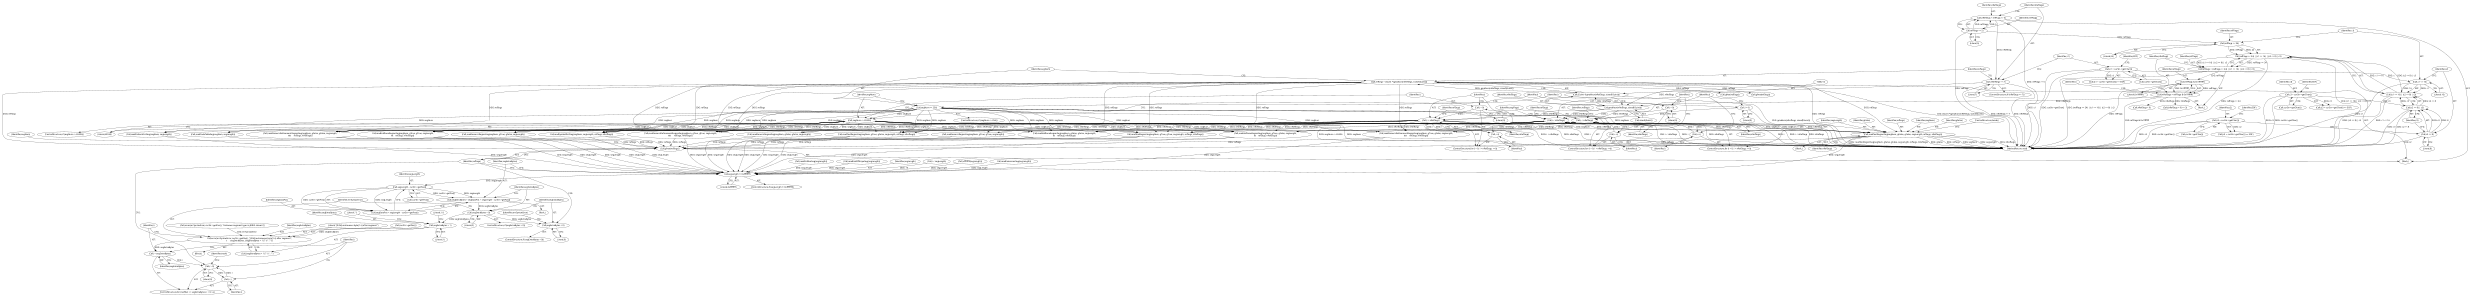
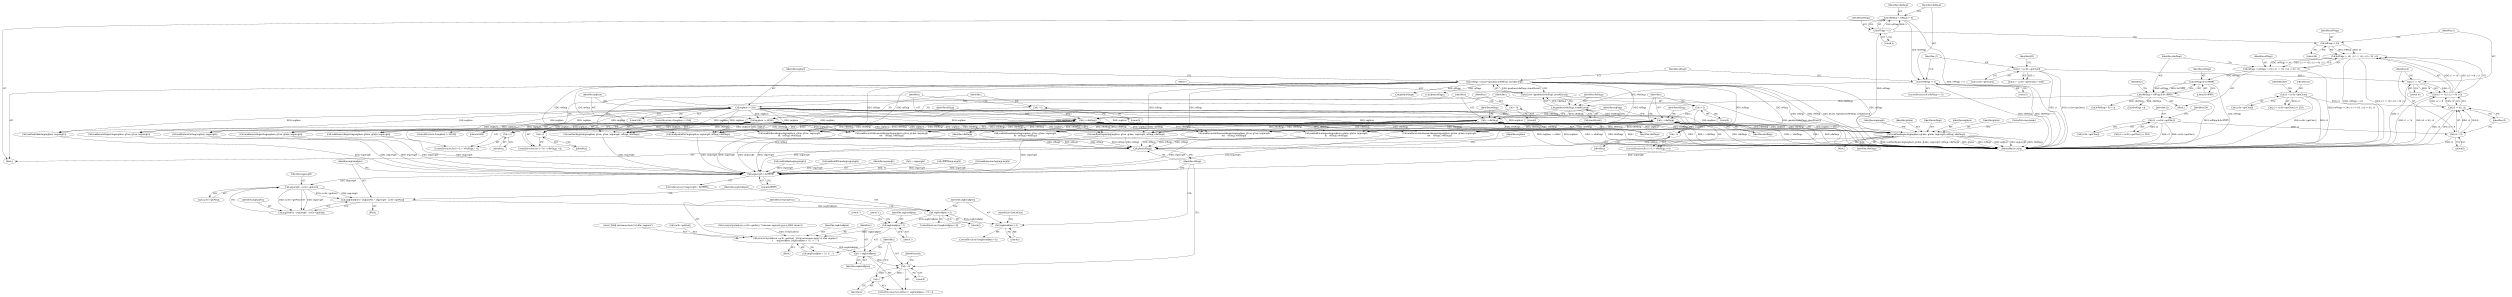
  digraph {
    fontname="Noto Sans"
    node [fontname="Noto Sans"]
    edge [fontname="Noto Sans"]
    n1 [label="(Call,readTextRegionSeg(segNum, gFalse, gFalse, segLength, refSegs, nRefSegs))"]
    n2 [label="(Call,segLength != 0xffffffff)"]
    n3 [label="(Call,gfree(refSegs))"]
    n4 [label="(Block,)"]
    n5 [label="(MethodReturn,void)"]
    n6 [label="(Identifier,nRefSegs)"]
    n7 [label="(Call,segLength - curStr->getPos())"]
    n8 [label="(ControlStructure,if (segLength != 0xffffffff))"]
    n9 [label="(Literal,0xffffffff)"]
    n10 [label="(Block,)"]
    n11 [label="(Identifier,refSegs)"]
    n12 [label="(Call,segNum <= 256)"]
    n13 [label="(Call,segNum <= 65536)"]
    n14 [label="(Call,readSymbolDictSeg(segNum, segLength, refSegs, nRefSegs))"]
    n15 [label="(Call,readGenericRegionSeg(segNum, gFalse, gFalse, segLength))"]
    n16 [label="(Call,readGenericRegionSeg(segNum, gTrue, gTrue, segLength))"]
    n17 [label="(Call,readPatternDictSeg(segNum, segLength))"]
    n18 [label="(Call,readHalftoneRegionSeg(segNum, gTrue, gFalse, segLength,\n\t\t\t    refSegs, nRefSegs))"]
    n19 [label="(Call,readGenericRefinementRegionSeg(segNum, gFalse, gFalse, segLength,\n\t\t\t\t     refSegs, nRefSegs))"]
    n20 [label="(Call,readCodeTableSeg(segNum, segLength))"]
    n21 [label="(Call,readGenericRefinementRegionSeg(segNum, gTrue, gFalse, segLength,\n\t\t\t\t     refSegs, nRefSegs))"]
+   n22 [label="(Literal,256)"]
    n23 [label="(Call,readGenericRefinementRegionSeg(segNum, gTrue, gTrue, segLength,\n\t\t\t\t     refSegs, nRefSegs))"]
    n24 [label="(ControlStructure,if (segNum <= 256))"]
    n25 [label="(Call,readTextRegionSeg(segNum, gTrue, gFalse, segLength, refSegs, nRefSegs))"]
    n26 [label="(Call,readHalftoneRegionSeg(segNum, gFalse, gFalse, segLength,\n\t\t\t    refSegs, nRefSegs))"]
    n27 [label="(Call,readHalftoneRegionSeg(segNum, gTrue, gTrue, segLength,\n\t\t\t    refSegs, nRefSegs))"]
    n28 [label="(Call,readTextRegionSeg(segNum, gTrue, gTrue, segLength, refSegs, nRefSegs))"]
    n29 [label="(Call,readGenericRegionSeg(segNum, gTrue, gFalse, segLength))"]
    n30 [label="(ControlStructure,if (segNum <= 65536))"]
    n31 [label="(Literal,65536)"]
    n32 [label="(Call,refSegs = (Guint *)gmallocn(nRefSegs, sizeof(Guint)))"]
    n33 [label="(Call,(Guint *)gmallocn(nRefSegs, sizeof(Guint)))"]
    n34 [label="(Call,gfree(refSegs))"]
    n35 [label="(Call,gfree(refSegs))"]
    n36 [label="(Call,gmallocn(nRefSegs, sizeof(Guint)))"]
    n37 [label="(Call,i < nRefSegs)"]
    n38 [label="(Call,i < nRefSegs)"]
    n39 [label="(Call,i < nRefSegs)"]
    n40 [label="(Call,sizeof(Guint))"]
    n41 [label="(Call,++i)"]
    n42 [label="(Identifier,nRefSegs)"]
    n43 [label="(ControlStructure,for (i = 0; i < nRefSegs; ++i))"]
    n44 [label="(Call,++i)"]
    n45 [label="(ControlStructure,for (i = 0; i < nRefSegs; ++i))"]
    n46 [label="(Identifier,nRefSegs)"]
    n47 [label="(Call,++i)"]
    n48 [label="(ControlStructure,for (i = 0; i < nRefSegs; ++i))"]
    n49 [label="(Identifier,nRefSegs)"]
    n50 [label="(Call,nRefSegs == 7)"]
    n51 [label="(Literal,7)"]
    n52 [label="(ControlStructure,if (nRefSegs == 7))"]
    n53 [label="(Call,nRefSegs = refFlags >> 5)"]
    n54 [label="(Call,refFlags >> 5)"]
    n55 [label="(Call,refFlags << 24)"]
    n56 [label="(Literal,5)"]
    n57 [label="(Call,(refFlags << 24) | (c1 << 16) | (c2 << 8) | c3)"]
    n58 [label="(Literal,24)"]
    n59 [label="(Call,nRefSegs = refFlags & 0x1fffffff)"]
    n60 [label="(Call,refFlags & 0x1fffffff)"]
    n61 [label="(Call,nRefSegs + 9)"]
    n62 [label="(Call,(nRefSegs + 9) >> 3)"]
    n63 [label="(Block,)"]
    n64 [label="(Literal,0x1fffffff)"]
    n65 [label="(Call,refFlags = (refFlags << 24) | (c1 << 16) | (c2 << 8) | c3)"]
    n66 [label="(Call,(c1 << 16) | (c2 << 8) | c3)"]
    n67 [label="(Call,(c2 << 8) | c3)"]
    n68 [label="(Identifier,c3)"]
    n69 [label="(Call,c1 << 16)"]
    n70 [label="(Literal,16)"]
    n71 [label="(Call,c1 = curStr->getChar())"]
    n72 [label="(Call,curStr->getChar())"]
    n73 [label="(Call,(c1 = curStr->getChar()) == EOF)"]
    n74 [label="(Call,c2 << 8)"]
    n75 [label="(Literal,8)"]
    n76 [label="(Call,c2 = curStr->getChar())"]
    n77 [label="(Call,curStr->getChar())"]
    n78 [label="(Call,(c2 = curStr->getChar()) == EOF)"]
    n79 [label="(Call,c3 = curStr->getChar())"]
    n80 [label="(Call,(c3 = curStr->getChar()) == EOF)"]
    n81 [label="(Call,curStr->getChar())"]
    n82 [label="(Identifier,i)"]
    n83 [label="(Call,i = 0)"]
    n84 [label="(Literal,0)"]
    n85 [label="(Identifier,i)"]
    n86 [label="(Call,i = 0)"]
    n87 [label="(Literal,0)"]
    n88 [label="(Identifier,i)"]
    n89 [label="(Call,i = 0)"]
    n90 [label="(Literal,0)"]
    n91 [label="(Call,segExtraBytes = segDataPos + segLength - curStr->getPos())"]
    n92 [label="(Call,segDataPos + segLength - curStr->getPos())"]
    n93 [label="(Call,curStr->getPos())"]
    n94 [label="(Call,segExtraBytes > 0)"]
    n95 [label="(Block,)"]
    n96 [label="(Call,segExtraBytes > 1)"]
    n97 [label="(Call,segExtraBytes < 0)"]
    n98 [label="(Literal,0)"]
    n99 [label="(ControlStructure,if (segExtraBytes > 0))"]
    n100 [label="(Call,error(errSyntaxError, curStr->getPos(), \"{0:lld} extraneous byte{1:s} after segment\",\n \t      segExtraBytes, (segExtraBytes > 1) ? \"s\" : \"\"))"]
    n101 [label="(Literal,1)"]
    n102 [label="(Call,(segExtraBytes > 1) ? \"s\" : \"\")"]
    n103 [label="(ControlStructure,if (segExtraBytes < 0))"]
    n104 [label="(Literal,0)"]
    n105 [label="(Call,i = segExtraBytes)"]
    n106 [label="(Block,)"]
    n107 [label="(Call,i > 0)"]
    n108 [label="(ControlStructure,for (Goffset i = segExtraBytes; i > 0; i--))"]
    n109 [label="(Identifier,segExtraBytes)"]
    n110 [label="(Call,i--)"]
    n111 [label="(Literal,0)"]
    n112 [label="(Identifier,i)"]
    n113 [label="(Identifier,refSegs)"]
    n114 [label="(Identifier,segExtraBytes)"]
    n115 [label="(Identifier,i)"]
    n116 [label="(Literal,\"{0:lld} extraneous byte{1:s} after segment\")"]
    n117 [label="(Identifier,refSegs)"]
    n118 [label="(Identifier,c2)"]
    n119 [label="(Identifier,i)"]
    n120 [label="(Call,curStr->getPos())"]
    n121 [label="(Identifier,segNum)"]
    n122 [label="(Identifier,refFlags)"]
    n123 [label="(Literal,\"s\")"]
    n124 [label="(Call,readProfilesSeg(segLength))"]
    n125 [label="(Call,readEndOfStripeSeg(segLength))"]
    n126 [label="(Identifier,nRefSegs)"]
    n127 [label="(Identifier,i)"]
    n128 [label="(Identifier,c2)"]
    n129 [label="(Identifier,segNum)"]
    n130 [label="(Identifier,gFalse)"]
    n131 [label="(Identifier,nRefSegs)"]
    n132 [label="(Identifier,segExtraBytes)"]
    n133 [label="(Identifier,segLength)"]
    n134 [label="(Identifier,i)"]
    n135 [label="(Identifier,i)"]
    n136 [label="(ControlStructure,break;)"]
    n137 [label="(Identifier,refFlags)"]
    n138 [label="(Identifier,EOF)"]
    n139 [label="(Identifier,segExtraBytes)"]
    n140 [label="(Identifier,EOF)"]
    n141 [label="(Call,i < segLength)"]
    n142 [label="(Identifier,segDataPos)"]
    n143 [label="(Identifier,segLength)"]
    n144 [label="(Identifier,refFlags)"]
    n145 [label="(Identifier,segExtraBytes)"]
    n146 [label="(Call,error(errSyntaxError, curStr->getPos(), \"Unknown segment type in JBIG2 stream\"))"]
    n147 [label="(Identifier,trash)"]
    n148 [label="(Identifier,c1)"]
    n149 [label="(Identifier,c3)"]
    n150 [label="(Identifier,segLength)"]
    n151 [label="(Identifier,i)"]
    n152 [label="(Identifier,c1)"]
    n153 [label="(Identifier,segExtraBytes)"]
    n154 [label="(Identifier,gFalse)"]
    n155 [label="(Identifier,errSyntaxError)"]
    n156 [label="(Identifier,i)"]
    n157 [label="(Identifier,segNum)"]
    n158 [label="(Identifier,errSyntaxError)"]
    n159 [label="(Identifier,refFlags)"]
    n160 [label="(Identifier,refSegs)"]
    n161 [label="(Identifier,nRefSegs)"]
    n162 [label="(Literal,\"\")"]
    n163 [label="(Call,xffffffff(segLength))"]
    n164 [label="(Identifier,segFlags)"]
    n165 [label="(Identifier,segNum)"]
    n166 [label="(Identifier,nRefSegs)"]
    n167 [label="(Identifier,refSegs)"]
    n168 [label="(Identifier,i)"]
    n169 [label="(Call,readExtensionSeg(segLength))"]
    n170 [label="(Identifier,i)"]
    n171 [label="(Identifier,EOF)"]
    n172 [label="(Identifier,refSegs)"]
    1000214
    n1 -> n2 [label="DDG: segLength"]
    n1 -> n3 [label="DDG: refSegs"]
    n1 -> n4 [label="AST: "]
    n1 -> n5 [label="DDG: refSegs"]
    n1 -> n5 [label="DDG: segNum"]
    n1 -> n5 [label="DDG: segLength"]
    n1 -> n5 [label="DDG: nRefSegs"]
    n1 -> n5 [label="DDG: readTextRegionSeg(segNum, gFalse, gFalse, segLength, refSegs, nRefSegs)"]
    n1 -> n5 [label="DDG: gFalse"]
    n1 -> n6 [label="CFG: "]
    n2 -> n7 [label="DDG: segLength"]
    n2 -> n8 [label="AST: "]
    n2 -> n9 [label="CFG: "]
    n3 -> n10 [label="AST: "]
    n3 -> n11 [label="CFG: "]
    n6 -> n1 [label="AST: "]
    n7 -> n91 [label="DDG: segLength"]
    n7 -> n91 [label="DDG: curStr->getPos()"]
    n7 -> n92 [label="AST: "]
    n7 -> n92 [label="DDG: segLength"]
    n7 -> n92 [label="DDG: curStr->getPos()"]
    n7 -> n93 [label="CFG: "]
    n9 -> n2 [label="AST: "]
    n11 -> n2 [label="CFG: "]
    n11 -> n3 [label="AST: "]
    n11 -> n97 [label="CFG: "]
    n11 -> n107 [label="CFG: "]
    n12 -> n1 [label="DDG: segNum"]
    n12 -> n5 [label="DDG: segNum"]
    n12 -> n5 [label="DDG: segNum <= 256"]
    n12 -> n13 [label="DDG: segNum"]
    n12 -> n14 [label="DDG: segNum"]
    n12 -> n15 [label="DDG: segNum"]
    n12 -> n16 [label="DDG: segNum"]
    n12 -> n17 [label="DDG: segNum"]
    n12 -> n18 [label="DDG: segNum"]
    n12 -> n19 [label="DDG: segNum"]
    n12 -> n20 [label="DDG: segNum"]
    n12 -> n21 [label="DDG: segNum"]
+   n12 -> n22 [label="CFG: "]
    n12 -> n23 [label="DDG: segNum"]
    n12 -> n24 [label="AST: "]
    n12 -> n25 [label="DDG: segNum"]
    n12 -> n26 [label="DDG: segNum"]
    n12 -> n27 [label="DDG: segNum"]
    n12 -> n28 [label="DDG: segNum"]
    n12 -> n29 [label="DDG: segNum"]
    n13 -> n1 [label="DDG: segNum"]
    n13 -> n5 [label="DDG: segNum <= 65536"]
    n13 -> n5 [label="DDG: segNum"]
    n13 -> n14 [label="DDG: segNum"]
    n13 -> n15 [label="DDG: segNum"]
    n13 -> n16 [label="DDG: segNum"]
    n13 -> n17 [label="DDG: segNum"]
    n13 -> n18 [label="DDG: segNum"]
    n13 -> n19 [label="DDG: segNum"]
    n13 -> n20 [label="DDG: segNum"]
    n13 -> n21 [label="DDG: segNum"]
    n13 -> n23 [label="DDG: segNum"]
    n13 -> n25 [label="DDG: segNum"]
    n13 -> n26 [label="DDG: segNum"]
    n13 -> n27 [label="DDG: segNum"]
    n13 -> n28 [label="DDG: segNum"]
    n13 -> n29 [label="DDG: segNum"]
    n13 -> n30 [label="AST: "]
    n13 -> n31 [label="CFG: "]
    n14 -> n2 [label="DDG: segLength"]
    n14 -> n3 [label="DDG: refSegs"]
    n15 -> n2 [label="DDG: segLength"]
    n16 -> n2 [label="DDG: segLength"]
    n17 -> n2 [label="DDG: segLength"]
    n18 -> n2 [label="DDG: segLength"]
    n18 -> n3 [label="DDG: refSegs"]
    n19 -> n2 [label="DDG: segLength"]
    n19 -> n3 [label="DDG: refSegs"]
    n20 -> n2 [label="DDG: segLength"]
    n21 -> n2 [label="DDG: segLength"]
    n21 -> n3 [label="DDG: refSegs"]
+   n22 -> n12 [label="AST: "]
    n23 -> n2 [label="DDG: segLength"]
    n23 -> n3 [label="DDG: refSegs"]
    n25 -> n2 [label="DDG: segLength"]
    n25 -> n3 [label="DDG: refSegs"]
    n26 -> n2 [label="DDG: segLength"]
    n26 -> n3 [label="DDG: refSegs"]
    n27 -> n2 [label="DDG: segLength"]
    n27 -> n3 [label="DDG: refSegs"]
    n28 -> n2 [label="DDG: segLength"]
    n28 -> n3 [label="DDG: refSegs"]
    n29 -> n2 [label="DDG: segLength"]
    n31 -> n13 [label="AST: "]
    n32 -> n1 [label="DDG: refSegs"]
    n32 -> n3 [label="DDG: refSegs"]
    n32 -> n5 [label="DDG: refSegs"]
    n32 -> n5 [label="DDG: (Guint *)gmallocn(nRefSegs, sizeof(Guint))"]
    n32 -> n10 [label="AST: "]
    n32 -> n14 [label="DDG: refSegs"]
    n32 -> n18 [label="DDG: refSegs"]
    n32 -> n19 [label="DDG: refSegs"]
    n32 -> n21 [label="DDG: refSegs"]
    n32 -> n23 [label="DDG: refSegs"]
    n32 -> n25 [label="DDG: refSegs"]
    n32 -> n26 [label="DDG: refSegs"]
    n32 -> n27 [label="DDG: refSegs"]
    n32 -> n28 [label="DDG: refSegs"]
    n32 -> n33 [label="CFG: "]
    n32 -> n34 [label="DDG: refSegs"]
    n32 -> n35 [label="DDG: refSegs"]
    n33 -> n5 [label="DDG: gmallocn(nRefSegs, sizeof(Guint))"]
    n33 -> n32 [label="AST: "]
    n33 -> n32 [label="DDG: gmallocn(nRefSegs, sizeof(Guint))"]
    n33 -> n36 [label="CFG: "]
    n36 -> n33 [label="AST: "]
    n36 -> n33 [label="DDG: nRefSegs"]
    n36 -> n37 [label="DDG: nRefSegs"]
    n36 -> n38 [label="DDG: nRefSegs"]
    n36 -> n39 [label="DDG: nRefSegs"]
    n36 -> n40 [label="CFG: "]
    n37 -> n1 [label="DDG: nRefSegs"]
    n37 -> n5 [label="DDG: i < nRefSegs"]
    n37 -> n5 [label="DDG: nRefSegs"]
    n37 -> n5 [label="DDG: i"]
    n37 -> n14 [label="DDG: nRefSegs"]
    n37 -> n18 [label="DDG: nRefSegs"]
    n37 -> n19 [label="DDG: nRefSegs"]
    n37 -> n21 [label="DDG: nRefSegs"]
    n37 -> n23 [label="DDG: nRefSegs"]
    n37 -> n25 [label="DDG: nRefSegs"]
    n37 -> n26 [label="DDG: nRefSegs"]
    n37 -> n27 [label="DDG: nRefSegs"]
    n37 -> n28 [label="DDG: nRefSegs"]
    n37 -> n41 [label="DDG: i"]
    n37 -> n42 [label="CFG: "]
    n37 -> n43 [label="AST: "]
    n38 -> n1 [label="DDG: nRefSegs"]
    n38 -> n5 [label="DDG: i"]
    n38 -> n5 [label="DDG: i < nRefSegs"]
    n38 -> n5 [label="DDG: nRefSegs"]
    n38 -> n14 [label="DDG: nRefSegs"]
    n38 -> n18 [label="DDG: nRefSegs"]
    n38 -> n19 [label="DDG: nRefSegs"]
    n38 -> n21 [label="DDG: nRefSegs"]
    n38 -> n23 [label="DDG: nRefSegs"]
    n38 -> n25 [label="DDG: nRefSegs"]
    n38 -> n26 [label="DDG: nRefSegs"]
    n38 -> n27 [label="DDG: nRefSegs"]
    n38 -> n28 [label="DDG: nRefSegs"]
    n38 -> n44 [label="DDG: i"]
    n38 -> n45 [label="AST: "]
    n38 -> n46 [label="CFG: "]
    n39 -> n1 [label="DDG: nRefSegs"]
    n39 -> n5 [label="DDG: i < nRefSegs"]
    n39 -> n5 [label="DDG: i"]
    n39 -> n5 [label="DDG: nRefSegs"]
    n39 -> n14 [label="DDG: nRefSegs"]
    n39 -> n18 [label="DDG: nRefSegs"]
    n39 -> n19 [label="DDG: nRefSegs"]
    n39 -> n21 [label="DDG: nRefSegs"]
    n39 -> n23 [label="DDG: nRefSegs"]
    n39 -> n25 [label="DDG: nRefSegs"]
    n39 -> n26 [label="DDG: nRefSegs"]
    n39 -> n27 [label="DDG: nRefSegs"]
    n39 -> n28 [label="DDG: nRefSegs"]
    n39 -> n47 [label="DDG: i"]
    n39 -> n48 [label="AST: "]
    n39 -> n49 [label="CFG: "]
    n40 -> n36 [label="AST: "]
    n41 -> n37 [label="DDG: i"]
    n41 -> n43 [label="AST: "]
    n41 -> n82 [label="CFG: "]
    n42 -> n37 [label="AST: "]
    n44 -> n38 [label="DDG: i"]
    n44 -> n45 [label="AST: "]
    n44 -> n85 [label="CFG: "]
    n46 -> n38 [label="AST: "]
    n47 -> n39 [label="DDG: i"]
    n47 -> n48 [label="AST: "]
    n47 -> n88 [label="CFG: "]
    n49 -> n39 [label="AST: "]
    n50 -> n5 [label="DDG: nRefSegs == 7"]
    n50 -> n5 [label="DDG: nRefSegs"]
    n50 -> n36 [label="DDG: nRefSegs"]
    n50 -> n51 [label="CFG: "]
    n50 -> n52 [label="AST: "]
    n51 -> n50 [label="AST: "]
    n53 -> n5 [label="DDG: refFlags >> 5"]
    n53 -> n10 [label="AST: "]
    n53 -> n50 [label="DDG: nRefSegs"]
    n53 -> n54 [label="CFG: "]
    n54 -> n5 [label="DDG: refFlags"]
    n54 -> n53 [label="AST: "]
    n54 -> n53 [label="DDG: refFlags"]
    n54 -> n53 [label="DDG: 5"]
-   n54 -> n55 [label="DDG: refFlags"]
+   n54 -> n55 [label="CFG: "]
    n54 -> n56 [label="CFG: "]
    n55 -> n57 [label="AST: "]
    n55 -> n57 [label="DDG: refFlags"]
    n55 -> n57 [label="DDG: 24"]
    n55 -> n58 [label="CFG: "]
    n56 -> n54 [label="AST: "]
    n57 -> n5 [label="DDG: refFlags << 24"]
    n57 -> n5 [label="DDG: (c1 << 16) | (c2 << 8) | c3"]
    n57 -> n65 [label="AST: "]
    n57 -> n65 [label="DDG: refFlags << 24"]
    n57 -> n65 [label="DDG: (c1 << 16) | (c2 << 8) | c3"]
    n57 -> n66 [label="CFG: "]
    n58 -> n55 [label="AST: "]
    n59 -> n5 [label="DDG: refFlags & 0x1fffffff"]
    n59 -> n36 [label="DDG: nRefSegs"]
    n59 -> n60 [label="CFG: "]
    n59 -> n61 [label="DDG: nRefSegs"]
    n59 -> n62 [label="DDG: nRefSegs"]
    n59 -> n63 [label="AST: "]
    n60 -> n5 [label="DDG: refFlags"]
    n60 -> n59 [label="AST: "]
    n60 -> n59 [label="DDG: refFlags"]
    n60 -> n59 [label="DDG: 0x1fffffff"]
    n60 -> n64 [label="CFG: "]
    n64 -> n60 [label="AST: "]
    n65 -> n5 [label="DDG: (refFlags << 24) | (c1 << 16) | (c2 << 8) | c3"]
    n65 -> n57 [label="CFG: "]
    n65 -> n60 [label="DDG: refFlags"]
    n65 -> n63 [label="AST: "]
    n66 -> n5 [label="DDG: (c2 << 8) | c3"]
    n66 -> n5 [label="DDG: c1 << 16"]
    n66 -> n57 [label="AST: "]
    n66 -> n57 [label="DDG: c1 << 16"]
    n66 -> n57 [label="DDG: (c2 << 8) | c3"]
    n66 -> n67 [label="CFG: "]
    n67 -> n5 [label="DDG: c2 << 8"]
    n67 -> n5 [label="DDG: c3"]
    n67 -> n66 [label="AST: "]
    n67 -> n66 [label="DDG: c2 << 8"]
    n67 -> n66 [label="DDG: c3"]
    n67 -> n68 [label="CFG: "]
    n68 -> n67 [label="AST: "]
    n68 -> n74 [label="CFG: "]
    n69 -> n5 [label="DDG: c1"]
    n69 -> n66 [label="AST: "]
    n69 -> n66 [label="DDG: c1"]
    n69 -> n66 [label="DDG: 16"]
    n69 -> n70 [label="CFG: "]
    n70 -> n69 [label="AST: "]
    n71 -> n5 [label="DDG: c1"]
    n71 -> n5 [label="DDG: curStr->getChar()"]
    n71 -> n69 [label="DDG: c1"]
    n71 -> n72 [label="CFG: "]
    n71 -> n73 [label="AST: "]
    n71 -> n73 [label="DDG: c1"]
    n72 -> n71 [label="AST: "]
    n74 -> n5 [label="DDG: c2"]
    n74 -> n67 [label="AST: "]
    n74 -> n67 [label="DDG: c2"]
    n74 -> n67 [label="DDG: 8"]
    n74 -> n75 [label="CFG: "]
    n75 -> n74 [label="AST: "]
    n76 -> n5 [label="DDG: c2"]
    n76 -> n5 [label="DDG: curStr->getChar()"]
    n76 -> n74 [label="DDG: c2"]
    n76 -> n77 [label="CFG: "]
    n76 -> n78 [label="AST: "]
    n76 -> n78 [label="DDG: c2"]
    n77 -> n76 [label="AST: "]
    n79 -> n5 [label="DDG: c3"]
    n79 -> n5 [label="DDG: curStr->getChar()"]
    n79 -> n67 [label="DDG: c3"]
    n79 -> n80 [label="AST: "]
    n79 -> n80 [label="DDG: c3"]
    n79 -> n81 [label="CFG: "]
    n81 -> n79 [label="AST: "]
    n82 -> n41 [label="AST: "]
    n83 -> n37 [label="DDG: i"]
    n83 -> n43 [label="AST: "]
    n83 -> n84 [label="CFG: "]
    n84 -> n83 [label="AST: "]
    n85 -> n44 [label="AST: "]
    n86 -> n38 [label="DDG: i"]
    n86 -> n45 [label="AST: "]
    n86 -> n87 [label="CFG: "]
    n87 -> n86 [label="AST: "]
    n88 -> n47 [label="AST: "]
    n89 -> n39 [label="DDG: i"]
    n89 -> n48 [label="AST: "]
    n89 -> n90 [label="CFG: "]
    n90 -> n89 [label="AST: "]
    n91 -> n92 [label="CFG: "]
    n91 -> n94 [label="DDG: segExtraBytes"]
    n91 -> n95 [label="AST: "]
    n92 -> n7 [label="CFG: "]
    n92 -> n91 [label="AST: "]
    n93 -> n7 [label="AST: "]
    n94 -> n96 [label="DDG: segExtraBytes"]
    n94 -> n97 [label="DDG: segExtraBytes"]
    n94 -> n98 [label="CFG: "]
    n94 -> n99 [label="AST: "]
    n96 -> n100 [label="DDG: segExtraBytes"]
    n96 -> n101 [label="CFG: "]
    n96 -> n102 [label="AST: "]
    n97 -> n103 [label="AST: "]
    n97 -> n104 [label="CFG: "]
    n98 -> n94 [label="AST: "]
    n100 -> n102 [label="CFG: "]
    n100 -> n105 [label="DDG: segExtraBytes"]
    n100 -> n106 [label="AST: "]
    n101 -> n96 [label="AST: "]
    n102 -> n100 [label="AST: "]
    n104 -> n97 [label="AST: "]
    n105 -> n107 [label="DDG: i"]
    n105 -> n108 [label="AST: "]
    n105 -> n109 [label="CFG: "]
    n107 -> n108 [label="AST: "]
    n107 -> n110 [label="DDG: i"]
    n107 -> n111 [label="CFG: "]
    n109 -> n105 [label="AST: "]
    n110 -> n107 [label="DDG: i"]
    n110 -> n108 [label="AST: "]
    n110 -> n112 [label="CFG: "]
    n111 -> n107 [label="AST: "]
    n112 -> n110 [label="AST: "]
    n113 -> n1 [label="AST: "]
    n114 -> n2 [label="CFG: "]
    n114 -> n91 [label="AST: "]
    n115 -> n37 [label="AST: "]
    n115 -> n41 [label="CFG: "]
    n115 -> n83 [label="CFG: "]
    n116 -> n100 [label="AST: "]
    n117 -> n32 [label="AST: "]
    n117 -> n50 [label="CFG: "]
    n118 -> n76 [label="AST: "]
    n119 -> n13 [label="CFG: "]
    n119 -> n86 [label="AST: "]
    n120 -> n100 [label="AST: "]
    n121 -> n12 [label="AST: "]
    n121 -> n32 [label="CFG: "]
    n122 -> n60 [label="AST: "]
    n123 -> n96 [label="CFG: "]
    n124 -> n2 [label="DDG: segLength"]
    n125 -> n2 [label="DDG: segLength"]
    n126 -> n53 [label="AST: "]
    n127 -> n13 [label="CFG: "]
    n127 -> n83 [label="AST: "]
    n128 -> n69 [label="CFG: "]
    n128 -> n74 [label="AST: "]
    n129 -> n1 [label="AST: "]
    n130 -> n1 [label="AST: "]
    n131 -> n50 [label="AST: "]
    n131 -> n53 [label="CFG: "]
    n132 -> n96 [label="AST: "]
    n133 -> n2 [label="AST: "]
    n134 -> n38 [label="AST: "]
    n134 -> n44 [label="CFG: "]
    n134 -> n86 [label="CFG: "]
    n135 -> n100 [label="CFG: "]
    n135 -> n105 [label="AST: "]
    n136 -> n1 [label="CFG: "]
    n137 -> n65 [label="AST: "]
    n138 -> n76 [label="CFG: "]
    n139 -> n91 [label="CFG: "]
    n139 -> n94 [label="AST: "]
    n140 -> n79 [label="CFG: "]
    n141 -> n2 [label="DDG: 16"]
    n142 -> n92 [label="AST: "]
    n143 -> n7 [label="AST: "]
    n144 -> n55 [label="AST: "]
    n145 -> n94 [label="CFG: "]
    n145 -> n97 [label="AST: "]
    n146 -> n100 [label="DDG: errSyntaxError"]
    n147 -> n107 [label="CFG: "]
    n148 -> n50 [label="CFG: "]
    n148 -> n71 [label="AST: "]
    n149 -> n79 [label="AST: "]
    n150 -> n1 [label="AST: "]
    n151 -> n39 [label="AST: "]
    n151 -> n47 [label="CFG: "]
    n151 -> n89 [label="CFG: "]
    n152 -> n55 [label="CFG: "]
    n152 -> n69 [label="AST: "]
    n153 -> n100 [label="AST: "]
    n154 -> n1 [label="AST: "]
    n155 -> n97 [label="CFG: "]
    n156 -> n12 [label="CFG: "]
    n156 -> n89 [label="AST: "]
    n157 -> n12 [label="CFG: "]
    n157 -> n13 [label="AST: "]
    n158 -> n94 [label="CFG: "]
    n158 -> n100 [label="AST: "]
    n159 -> n54 [label="AST: "]
    n160 -> n38 [label="CFG: "]
    n161 -> n59 [label="AST: "]
    n161 -> n65 [label="CFG: "]
    n162 -> n96 [label="CFG: "]
    n163 -> n2 [label="DDG: segLength"]
    n164 -> n37 [label="CFG: "]
    n164 -> n38 [label="CFG: "]
    n164 -> n39 [label="CFG: "]
    n165 -> n3 [label="CFG: "]
    n166 -> n36 [label="AST: "]
    n167 -> n37 [label="CFG: "]
    n168 -> n59 [label="CFG: "]
    n169 -> n2 [label="DDG: segLength"]
    n170 -> n105 [label="CFG: "]
    n170 -> n107 [label="AST: "]
    n170 -> n110 [label="CFG: "]
    n171 -> n71 [label="CFG: "]
    n172 -> n39 [label="CFG: "]
    1000214 -> n33 [label="AST: "]
  }
